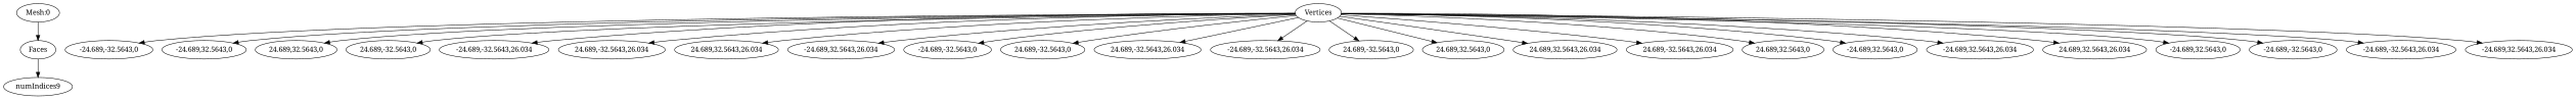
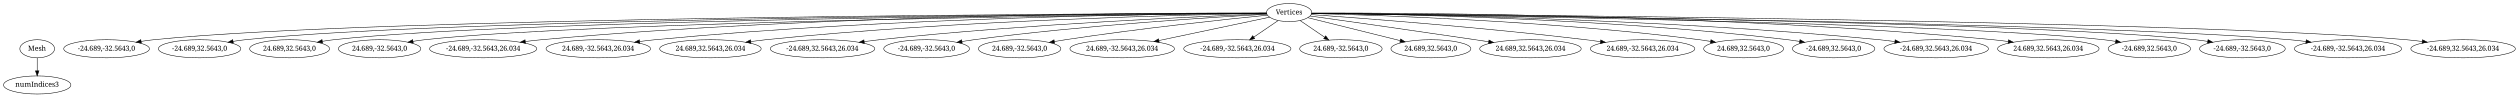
  digraph {
    fontname="Noto Serif"
    node [fontname="Noto Serif"]
    edge [fontname="Noto Serif"]
-   n1 [label="Mesh:0"]
-   Faces
+   Faces [label=Mesh]
    n3 [label="-24.689,-32.5643,0"]
    Vertices
    n5 [label="-24.689,32.5643,0"]
    n6 [label="24.689,32.5643,0"]
    n7 [label="24.689,-32.5643,0"]
    n8 [label="-24.689,-32.5643,26.034"]
    n9 [label="24.689,-32.5643,26.034"]
    n10 [label="24.689,32.5643,26.034"]
    n11 [label="-24.689,32.5643,26.034"]
    n12 [label="-24.689,-32.5643,0"]
    n13 [label="24.689,-32.5643,0"]
    n14 [label="24.689,-32.5643,26.034"]
    n15 [label="-24.689,-32.5643,26.034"]
    n16 [label="24.689,-32.5643,0"]
    n17 [label="24.689,32.5643,0"]
    n18 [label="24.689,32.5643,26.034"]
    n19 [label="24.689,-32.5643,26.034"]
    n20 [label="24.689,32.5643,0"]
    n21 [label="-24.689,32.5643,0"]
    n22 [label="-24.689,32.5643,26.034"]
    n23 [label="24.689,32.5643,26.034"]
    n24 [label="-24.689,32.5643,0"]
    n25 [label="-24.689,-32.5643,0"]
    n26 [label="-24.689,-32.5643,26.034"]
    n27 [label="-24.689,32.5643,26.034"]
-   numIndices3 [label=numIndices9]
-   n1 -> Faces
+   numIndices3
    Faces -> numIndices3
    Vertices -> n3
    Vertices -> n5
    Vertices -> n6
    Vertices -> n7
    Vertices -> n8
    Vertices -> n9
    Vertices -> n10
    Vertices -> n11
    Vertices -> n12
    Vertices -> n13
    Vertices -> n14
    Vertices -> n15
    Vertices -> n16
    Vertices -> n17
    Vertices -> n18
    Vertices -> n19
    Vertices -> n20
    Vertices -> n21
    Vertices -> n22
    Vertices -> n23
    Vertices -> n24
    Vertices -> n25
    Vertices -> n26
    Vertices -> n27
  }
